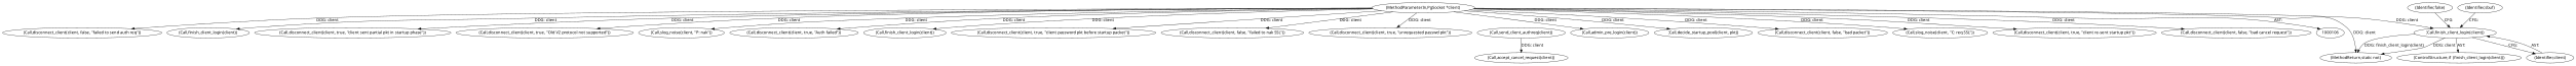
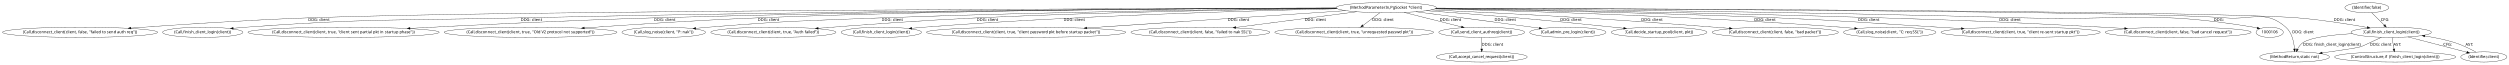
  digraph {
    fontname="Noto Sans"
    node [fontname="Noto Sans"]
    edge [fontname="Noto Sans"]
    n1 [label="(Call,finish_client_login(client))"]
    n2 [label="(Identifier,client)"]
    n3 [label="(MethodReturn,static not)"]
    n4 [label="(ControlStructure,if  (finish_client_login(client)))"]
    n5 [label="(MethodParameterIn,PgSocket *client)"]
    n6 [label="(Call,disconnect_client(client, false, \"failed to send auth req\"))"]
    n7 [label="(Call,finish_client_login(client))"]
    n8 [label="(Call,disconnect_client(client, true, \"client sent partial pkt in startup phase\"))"]
    n9 [label="(Call,disconnect_client(client, true, \"Old V2 protocol not supported\"))"]
    n10 [label="(Call,slog_noise(client, \"P: nak\"))"]
    n11 [label="(Call,disconnect_client(client, true, \"Auth failed\"))"]
    n12 [label="(Call,finish_client_login(client))"]
    n13 [label="(Call,disconnect_client(client, true, \"client password pkt before startup packet\"))"]
    n14 [label="(Call,disconnect_client(client, false, \"failed to nak SSL\"))"]
    n15 [label="(Call,disconnect_client(client, true, \"unrequested passwd pkt\"))"]
    n16 [label="(Call,send_client_authreq(client))"]
    n17 [label="(Call,admin_pre_login(client))"]
    n18 [label="(Call,decide_startup_pool(client, pkt))"]
    n19 [label="(Call,disconnect_client(client, false, \"bad packet\"))"]
    n20 [label="(Call,slog_noise(client, \"C: req SSL\"))"]
    n21 [label="(Call,disconnect_client(client, true, \"client re-sent startup pkt\"))"]
    n22 [label="(Call,disconnect_client(client, false, \"bad cancel request\"))"]
    1000106
    n24 [label="(Call,accept_cancel_request(client))"]
    n25 [label="(Identifier,false)"]
-   n26 [label="(Identifier,sbuf)"]
    n1 -> n2 [label="CFG: "]
    n1 -> n3 [label="DDG: finish_client_login(client)"]
    n1 -> n3 [label="DDG: client"]
    n1 -> n4 [label="AST: "]
    n2 -> n1 [label="AST: "]
    n5 -> n1 [label="DDG: client"]
    n5 -> n3 [label="DDG: client"]
    n5 -> n6 [label="DDG: client"]
    n5 -> n7 [label="DDG: client"]
    n5 -> n8 [label="DDG: client"]
    n5 -> n9 [label="DDG: client"]
    n5 -> n10 [label="DDG: client"]
    n5 -> n11 [label="DDG: client"]
    n5 -> n12 [label="DDG: client"]
    n5 -> n13 [label="DDG: client"]
    n5 -> n14 [label="DDG: client"]
    n5 -> n15 [label="DDG: client"]
+   n5 -> n16 [label="DDG: client"]
    n5 -> n17 [label="DDG: client"]
    n5 -> n18 [label="DDG: client"]
    n5 -> n19 [label="DDG: client"]
    n5 -> n20 [label="DDG: client"]
    n5 -> n21 [label="DDG: client"]
    n5 -> n22 [label="DDG: client"]
-   n5 -> 1000106 [label="AST: "]
+   n5 -> 1000106 [label="DDG: "]
    n16 -> n24 [label="DDG: client"]
    n25 -> n1 [label="CFG: "]
-   n26 -> n1 [label="CFG: "]
  }
